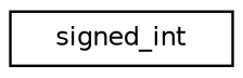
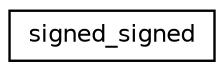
  digraph {
    rankdir=LR
-   n1 [color=black fillcolor=white fontname=Helvetica fontsize=10 height=0.2 label=signed_int shape=record style=filled width=0.4]
+   n1 [color=black fillcolor=white fontname=Helvetica fontsize=10 height=0.2 label=signed_signed shape=record style=filled width=0.4]
  }
